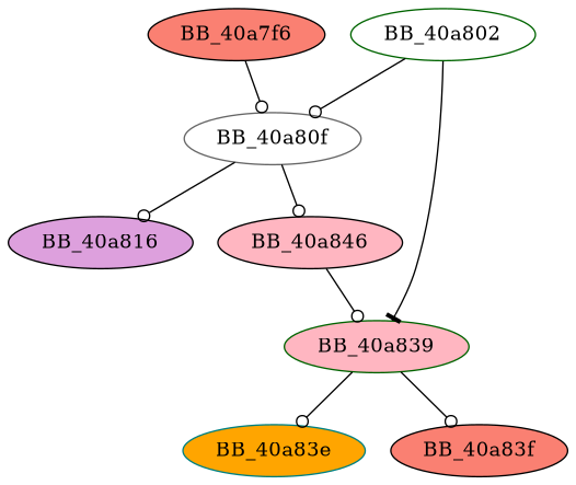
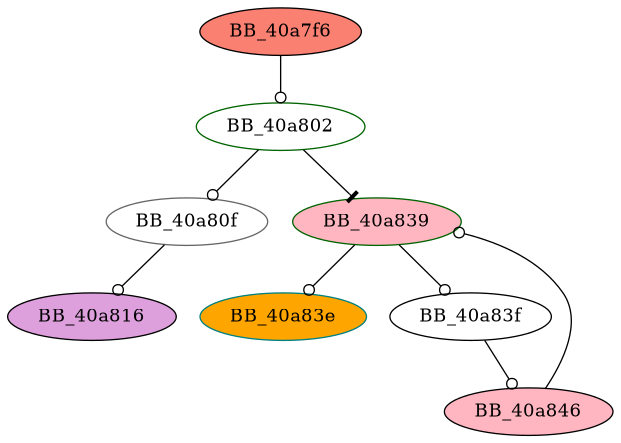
  digraph {
    node [color=black fillcolor=white style=filled]
    edge [arrowhead=odot]
    BB_40a802 [color=darkgreen]
    BB_40a7f6 [fillcolor=salmon]
    BB_40a80f [color=gray40]
    BB_40a839 [color=darkgreen fillcolor=lightpink]
    BB_40a816 [fillcolor=plum]
    BB_40a83e [color=teal fillcolor=orange]
-   BB_40a83f [fillcolor=salmon]
+   BB_40a83f
    BB_40a846 [fillcolor=lightpink]
    BB_40a802 -> BB_40a80f
    BB_40a802 -> BB_40a839 [arrowhead=tee]
-   BB_40a7f6 -> BB_40a80f
+   BB_40a7f6 -> BB_40a802
    BB_40a80f -> BB_40a816
    BB_40a839 -> BB_40a83e
    BB_40a839 -> BB_40a83f
-   BB_40a80f -> BB_40a846
+   BB_40a83f -> BB_40a846
    BB_40a846 -> BB_40a839
  }
